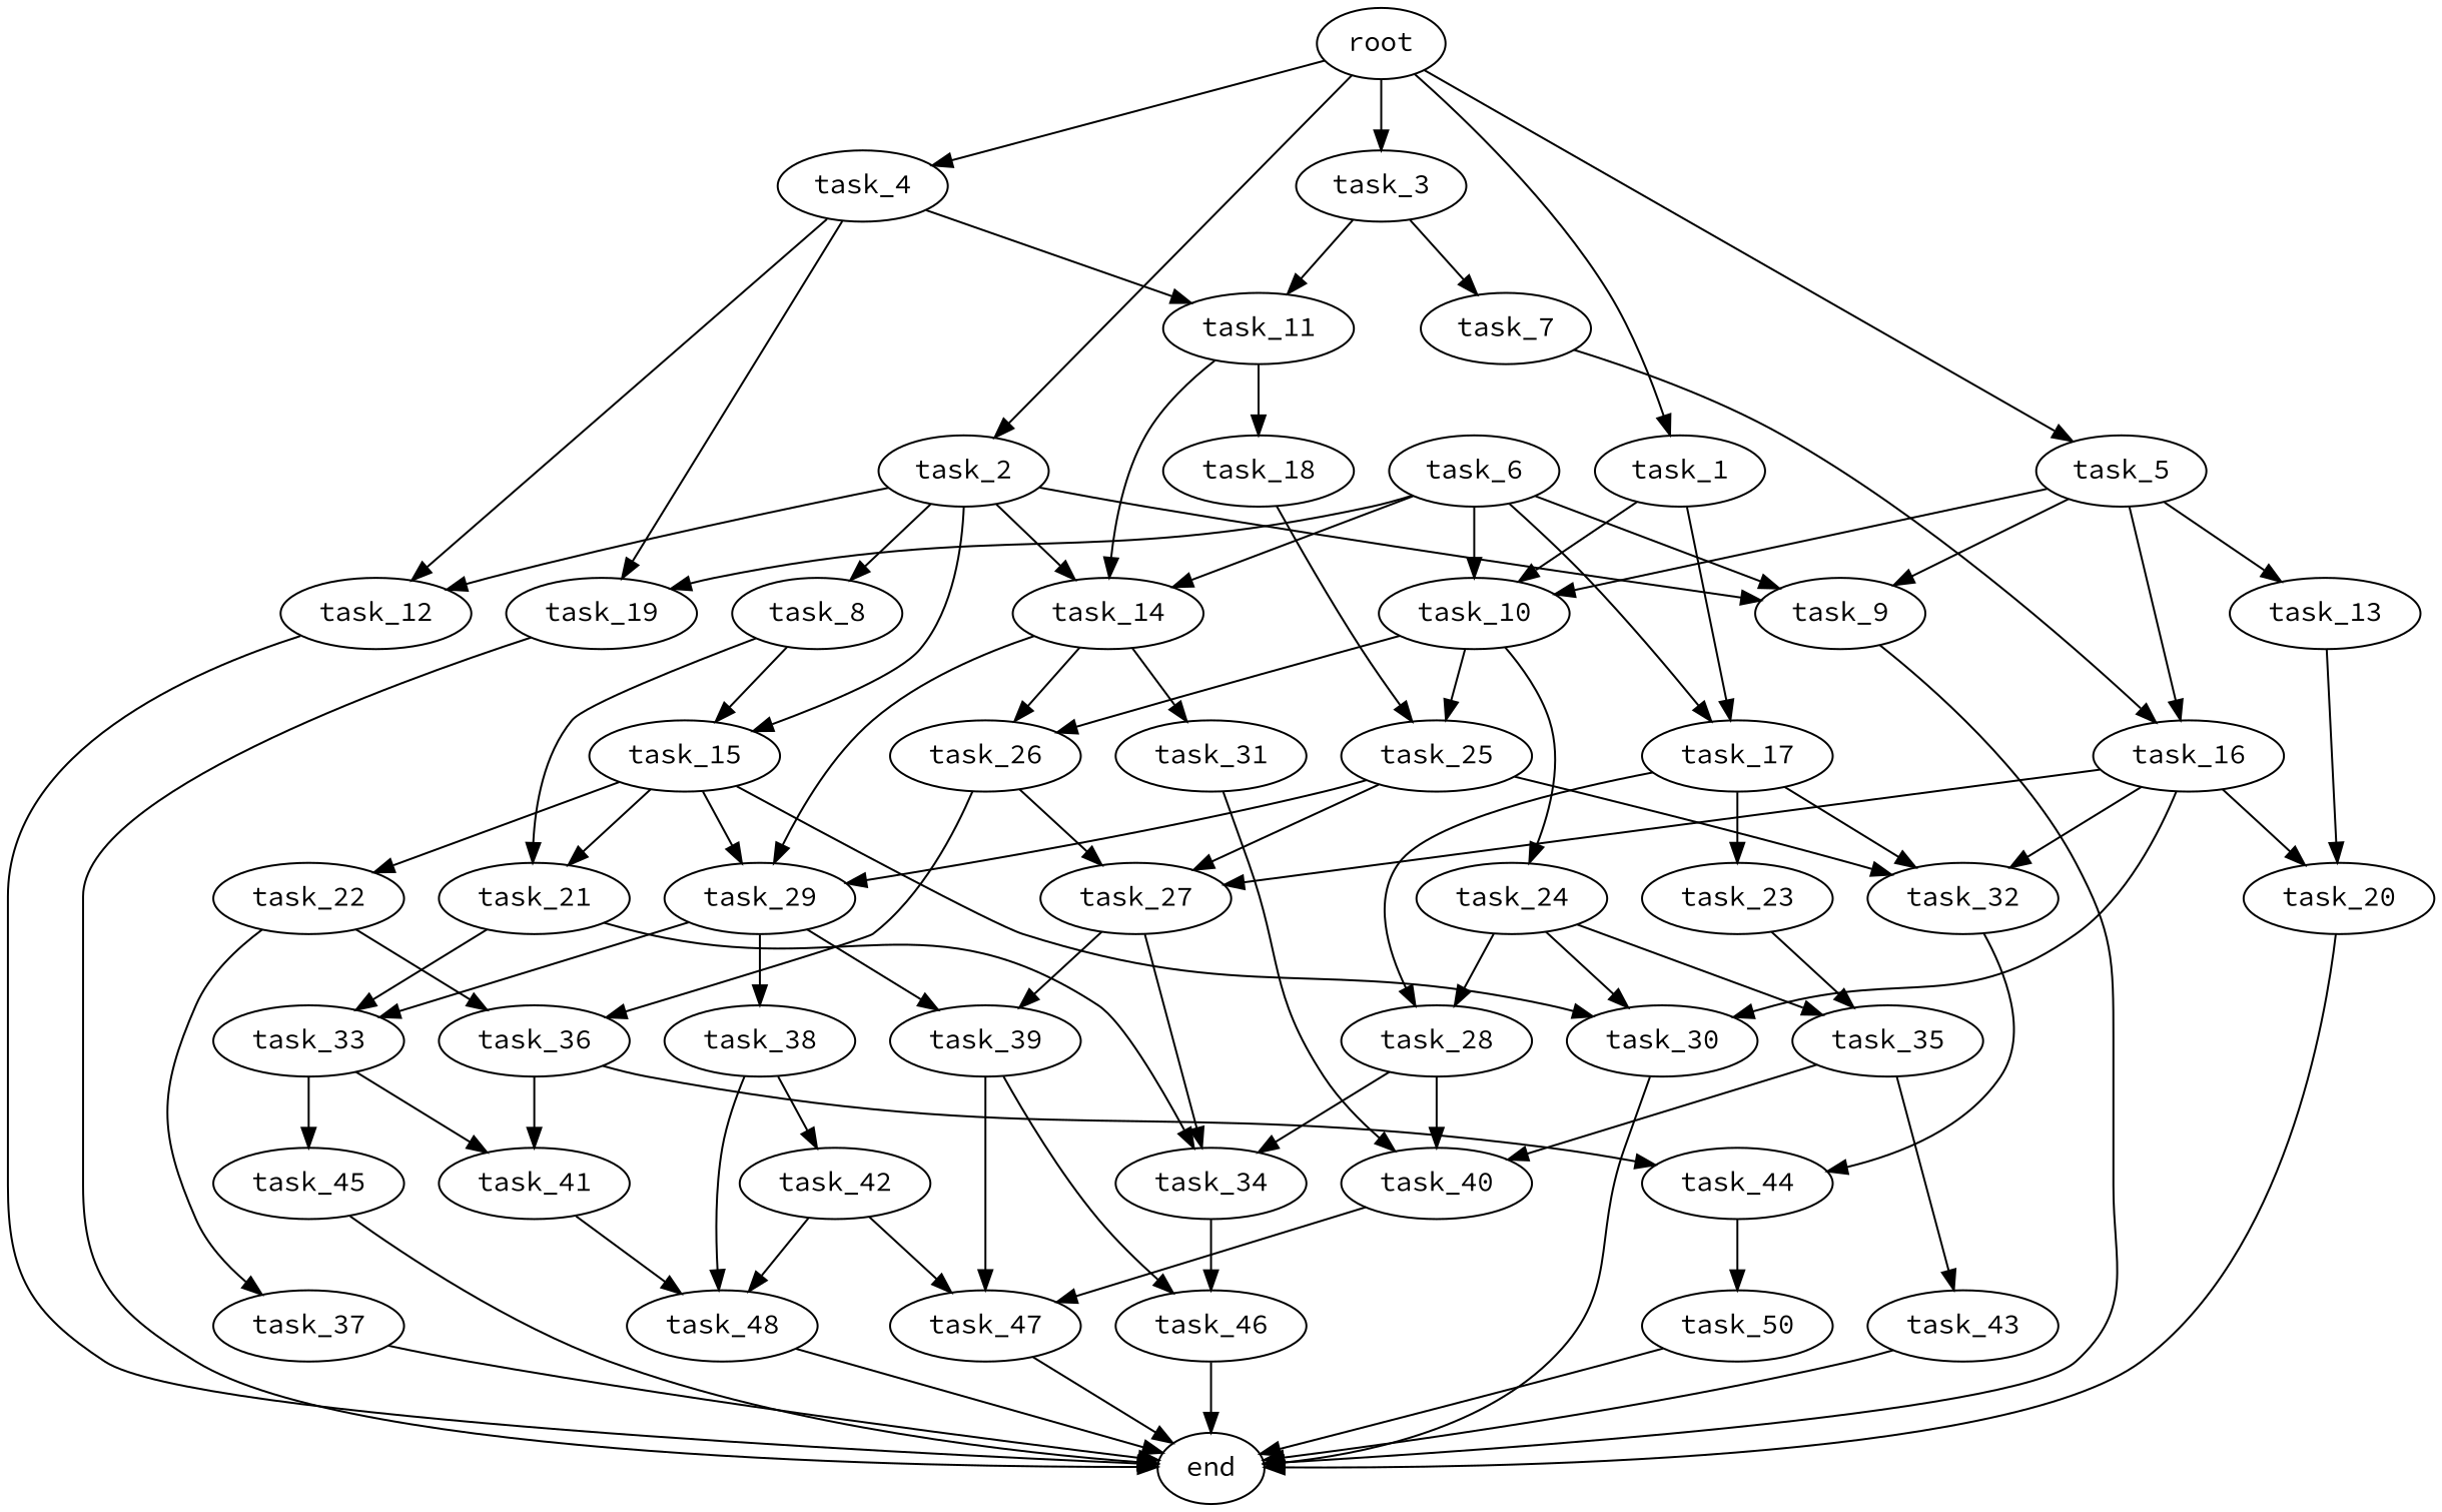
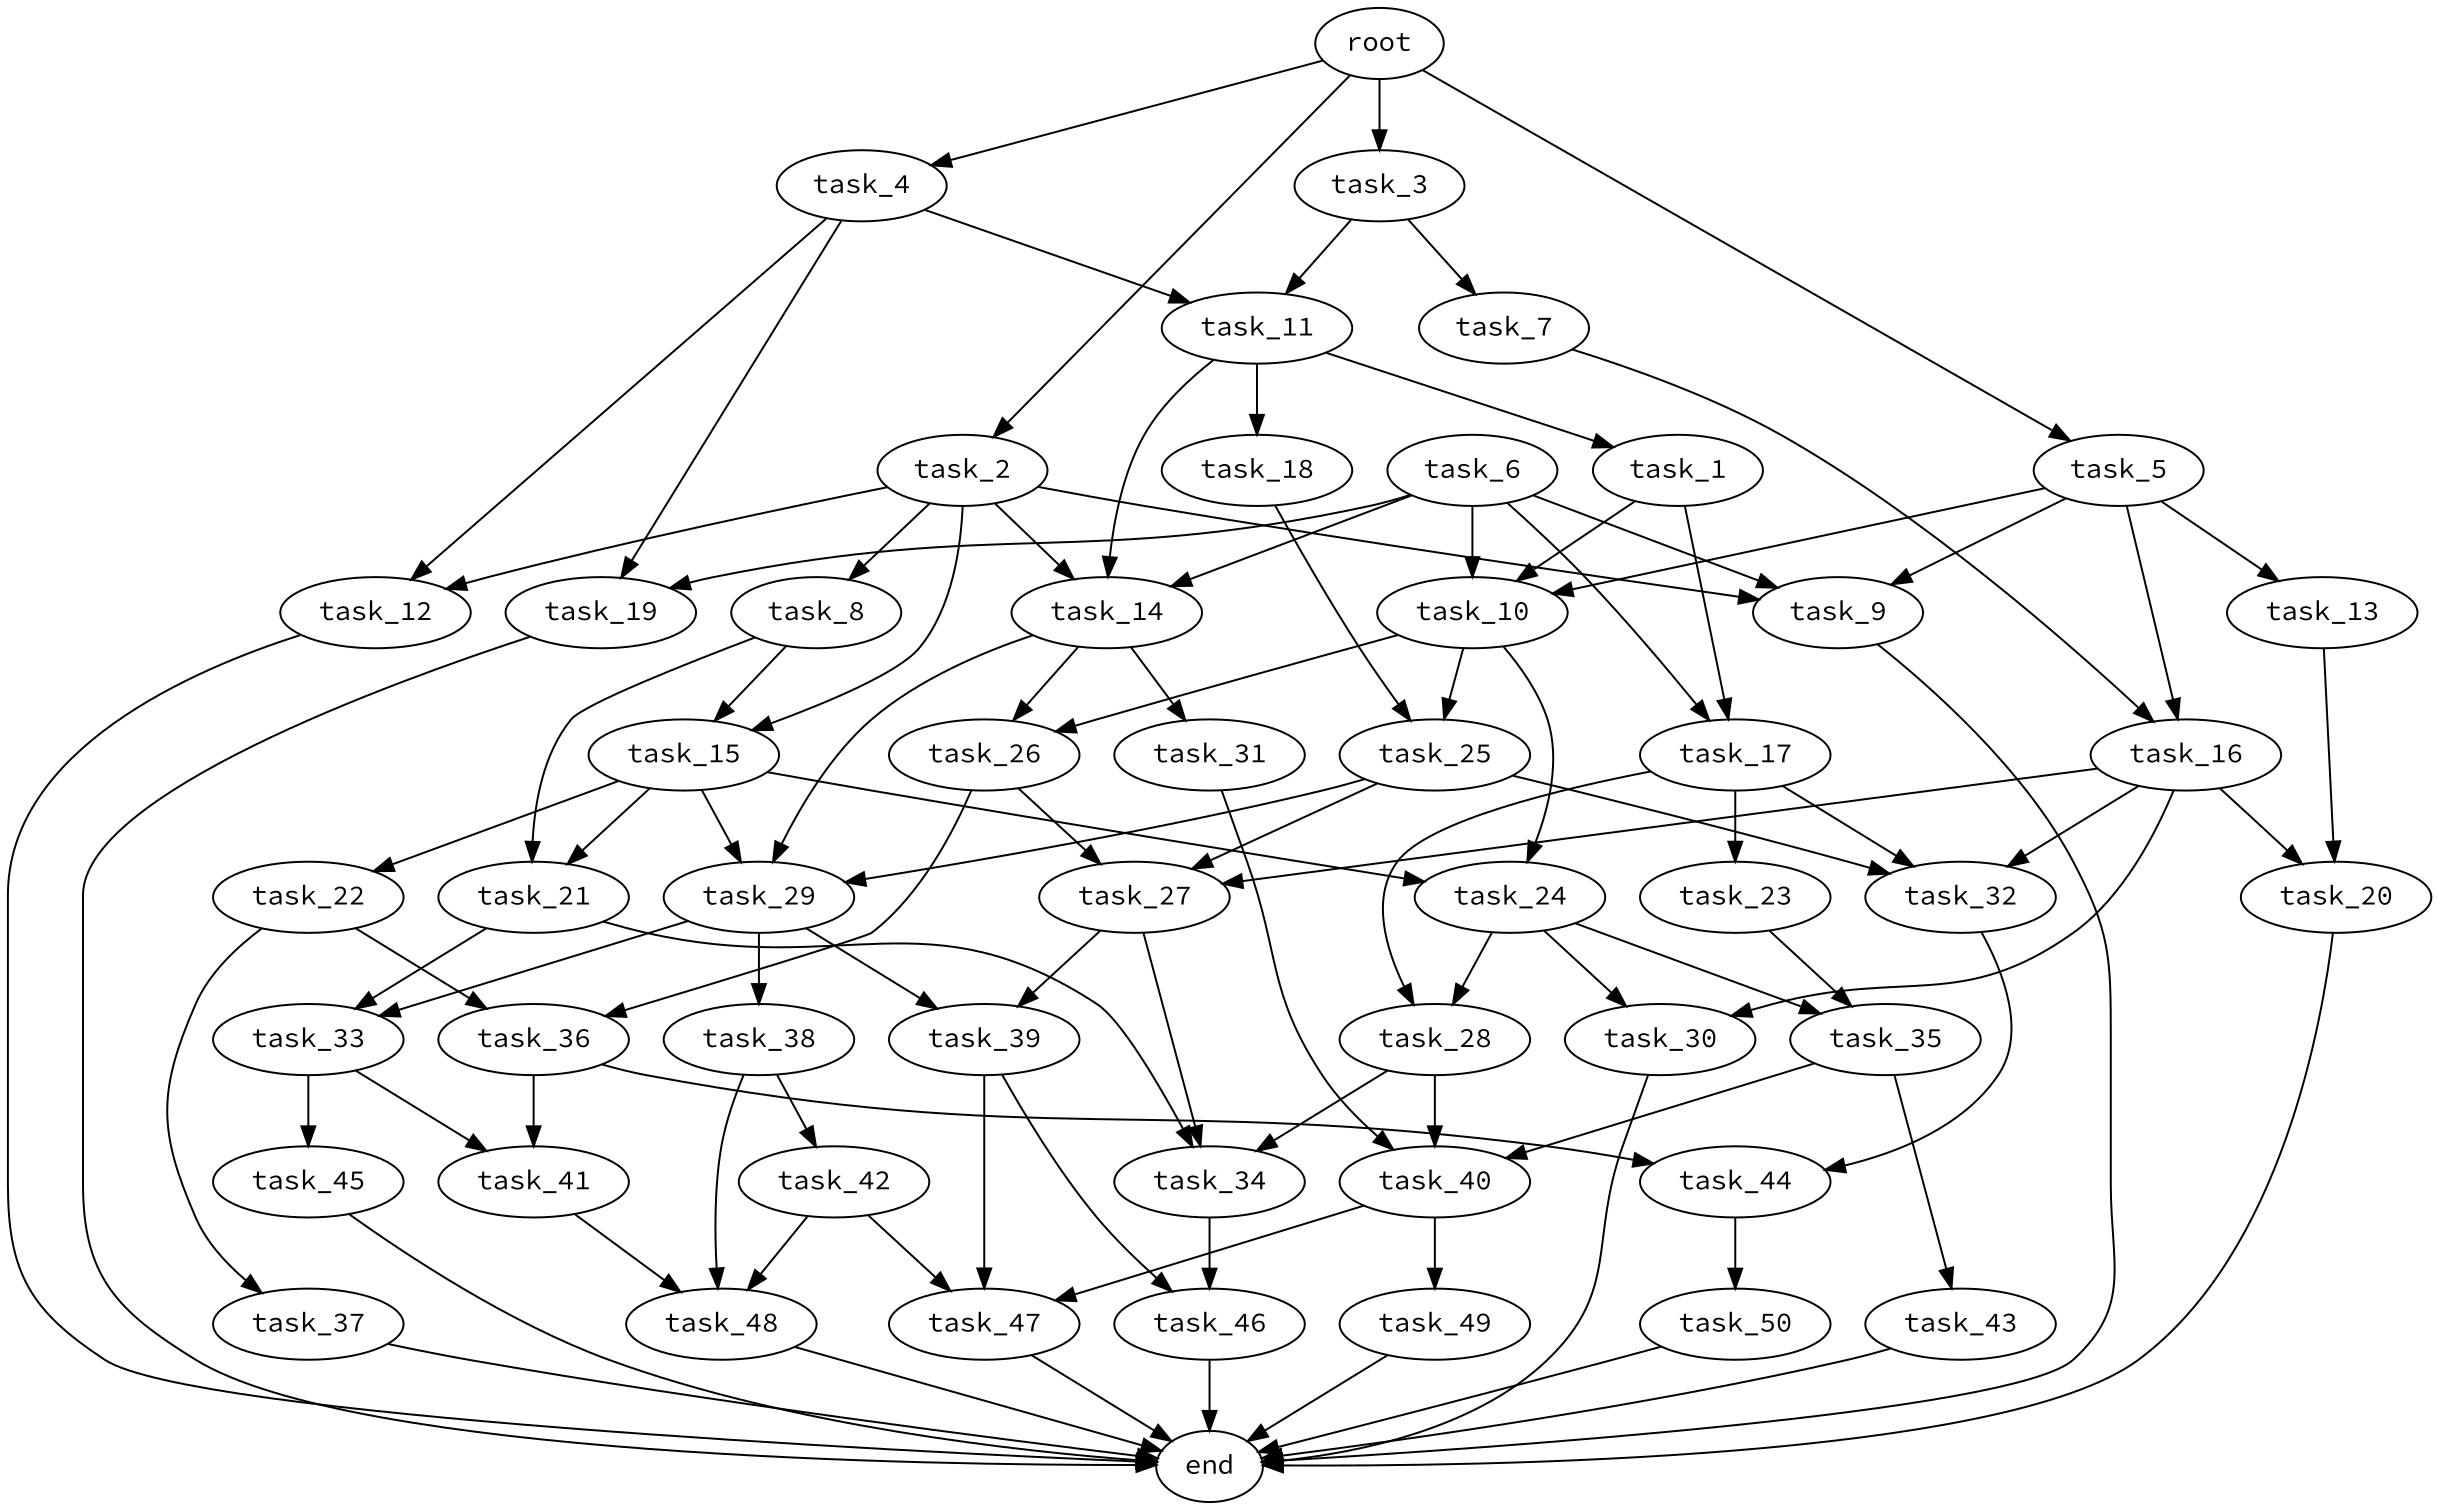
  digraph {
    fontname="Source Code Pro"
    node [fontname="Source Code Pro"]
    edge [fontname="Source Code Pro"]
    root
    task_1
    task_2
    task_3
    task_4
    task_5
    task_10
    task_17
    task_8
    task_9
    task_12
    task_14
    task_15
    task_7
    task_11
    task_19
    task_13
    task_16
    task_6
    task_24
    task_25
    task_26
    task_32
    task_23
    task_28
    task_21
    end
    task_29
    task_31
    task_22
    task_30
    task_18
    task_20
    task_27
    task_33
    task_34
    task_35
    task_36
    task_39
    task_38
    task_40
    task_37
    task_44
    task_41
    task_45
    task_46
    task_43
    task_47
+   task_49
    task_42
    task_48
    task_50
-   root -> task_1
+   task_11 -> task_1
    root -> task_2
    root -> task_3
    root -> task_4
    root -> task_5
    task_1 -> task_10
    task_1 -> task_17
    task_2 -> task_8
    task_2 -> task_9
    task_2 -> task_12
    task_2 -> task_14
    task_2 -> task_15
    task_3 -> task_7
    task_3 -> task_11
    task_4 -> task_12
    task_4 -> task_11
    task_4 -> task_19
    task_5 -> task_10
    task_5 -> task_9
    task_5 -> task_13
    task_5 -> task_16
    task_10 -> task_24
    task_10 -> task_25
    task_10 -> task_26
    task_17 -> task_32
    task_17 -> task_23
    task_17 -> task_28
    task_8 -> task_15
    task_8 -> task_21
    task_9 -> end
    task_12 -> end
    task_14 -> task_26
    task_14 -> task_29
    task_14 -> task_31
    task_15 -> task_21
    task_15 -> task_29
    task_15 -> task_22
-   task_15 -> task_30
+   task_15 -> task_24
    task_7 -> task_16
    task_11 -> task_14
    task_11 -> task_18
    task_19 -> end
    task_13 -> task_20
    task_16 -> task_32
    task_16 -> task_30
    task_16 -> task_20
    task_16 -> task_27
    task_6 -> task_10
    task_6 -> task_17
    task_6 -> task_9
    task_6 -> task_14
    task_6 -> task_19
    task_24 -> task_28
    task_24 -> task_30
    task_24 -> task_35
    task_25 -> task_32
    task_25 -> task_29
    task_25 -> task_27
    task_26 -> task_27
    task_26 -> task_36
    task_32 -> task_44
    task_23 -> task_35
    task_28 -> task_34
    task_28 -> task_40
    task_21 -> task_33
    task_21 -> task_34
    task_29 -> task_33
    task_29 -> task_39
    task_29 -> task_38
    task_31 -> task_40
    task_22 -> task_36
    task_22 -> task_37
    task_30 -> end
    task_18 -> task_25
    task_20 -> end
    task_27 -> task_34
    task_27 -> task_39
    task_33 -> task_41
    task_33 -> task_45
    task_34 -> task_46
    task_35 -> task_40
    task_35 -> task_43
    task_36 -> task_44
    task_36 -> task_41
    task_39 -> task_46
    task_39 -> task_47
    task_38 -> task_42
    task_38 -> task_48
    task_40 -> task_47
+   task_40 -> task_49
    task_37 -> end
    task_44 -> task_50
    task_41 -> task_48
    task_45 -> end
    task_46 -> end
    task_43 -> end
    task_47 -> end
+   task_49 -> end
    task_42 -> task_47
    task_42 -> task_48
    task_48 -> end
    task_50 -> end
  }
